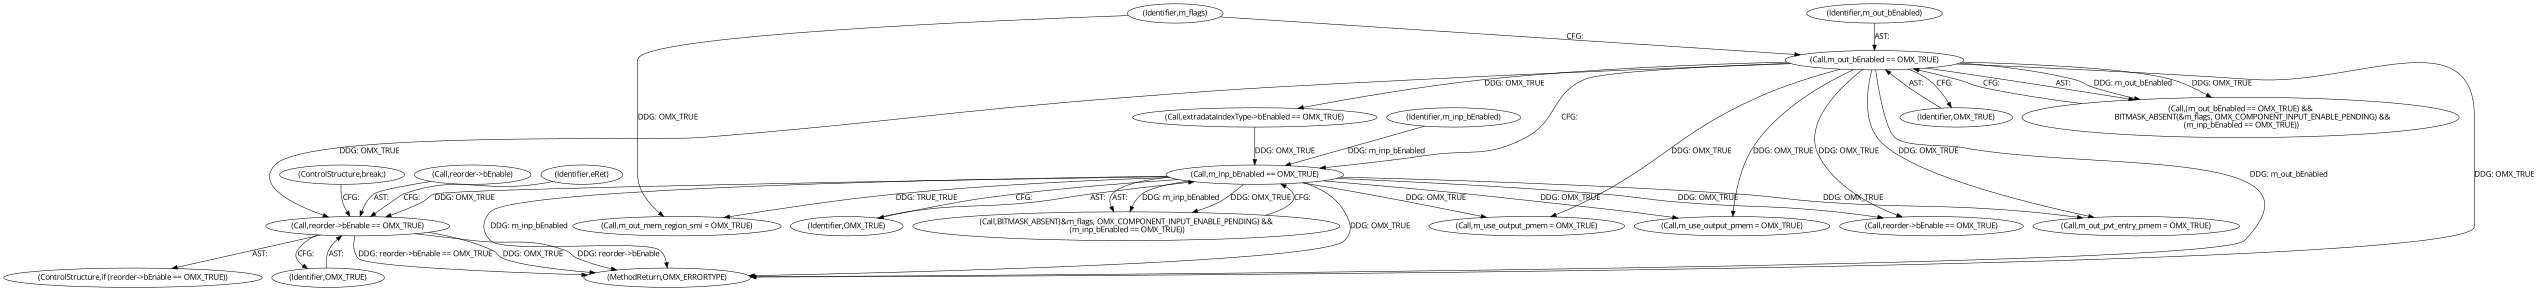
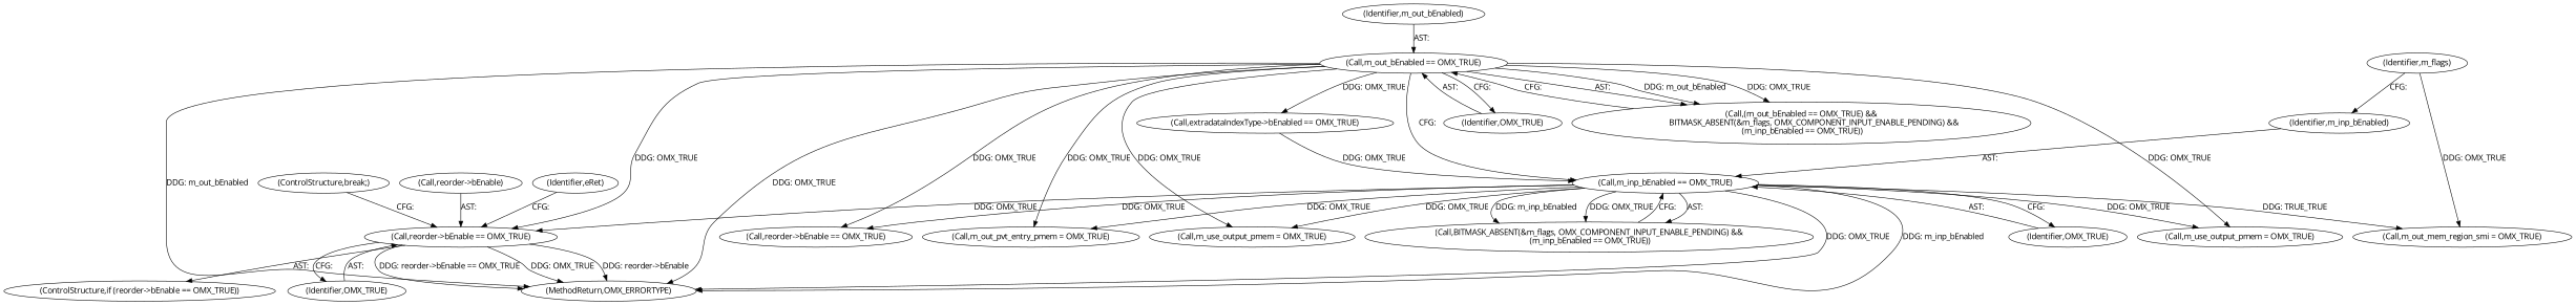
  digraph {
    fontname="Open Sans"
    node [fontname="Open Sans"]
    edge [fontname="Open Sans"]
    n1 [label="(Call,reorder->bEnable == OMX_TRUE)"]
    n2 [label="(MethodReturn,OMX_ERRORTYPE)"]
    n3 [label="(ControlStructure,if (reorder->bEnable == OMX_TRUE))"]
    n4 [label="(Identifier,OMX_TRUE)"]
    n5 [label="(Call,m_inp_bEnabled == OMX_TRUE)"]
    n6 [label="(Call,m_out_mem_region_smi = OMX_TRUE)"]
    n7 [label="(Call,reorder->bEnable == OMX_TRUE)"]
    n8 [label="(Call,m_out_pvt_entry_pmem = OMX_TRUE)"]
    n9 [label="(Identifier,OMX_TRUE)"]
    n10 [label="(Call,m_use_output_pmem = OMX_TRUE)"]
    n11 [label="(Call,m_use_output_pmem = OMX_TRUE)"]
    n12 [label="(Call,BITMASK_ABSENT(&m_flags, OMX_COMPONENT_INPUT_ENABLE_PENDING) &&\n (m_inp_bEnabled == OMX_TRUE))"]
    n13 [label="(Call,extradataIndexType->bEnabled == OMX_TRUE)"]
    n14 [label="(Call,m_out_bEnabled == OMX_TRUE)"]
    n15 [label="(Identifier,OMX_TRUE)"]
    n16 [label="(Call,(m_out_bEnabled == OMX_TRUE) &&\n            BITMASK_ABSENT(&m_flags, OMX_COMPONENT_INPUT_ENABLE_PENDING) &&\n (m_inp_bEnabled == OMX_TRUE))"]
    n17 [label="(Identifier,m_inp_bEnabled)"]
    n18 [label="(Identifier,m_out_bEnabled)"]
    n19 [label="(ControlStructure,break;)"]
    n20 [label="(Identifier,m_flags)"]
    n21 [label="(Call,reorder->bEnable)"]
    n22 [label="(Identifier,eRet)"]
    n1 -> n2 [label="DDG: reorder->bEnable"]
    n1 -> n2 [label="DDG: reorder->bEnable == OMX_TRUE"]
    n1 -> n2 [label="DDG: OMX_TRUE"]
    n1 -> n3 [label="AST: "]
    n1 -> n4 [label="CFG: "]
    n4 -> n1 [label="AST: "]
    n5 -> n1 [label="DDG: OMX_TRUE"]
    n5 -> n2 [label="DDG: OMX_TRUE"]
    n5 -> n2 [label="DDG: m_inp_bEnabled"]
    n5 -> n6 [label="DDG: TRUE_TRUE"]
    n5 -> n7 [label="DDG: OMX_TRUE"]
    n5 -> n8 [label="DDG: OMX_TRUE"]
    n5 -> n9 [label="CFG: "]
    n5 -> n10 [label="DDG: OMX_TRUE"]
    n5 -> n11 [label="DDG: OMX_TRUE"]
    n5 -> n12 [label="AST: "]
    n5 -> n12 [label="DDG: m_inp_bEnabled"]
    n5 -> n12 [label="DDG: OMX_TRUE"]
    n9 -> n5 [label="AST: "]
    n12 -> n5 [label="CFG: "]
    n13 -> n5 [label="DDG: OMX_TRUE"]
    n14 -> n1 [label="DDG: OMX_TRUE"]
    n14 -> n2 [label="DDG: m_out_bEnabled"]
    n14 -> n2 [label="DDG: OMX_TRUE"]
    n14 -> n5 [label="CFG: "]
    n14 -> n7 [label="DDG: OMX_TRUE"]
    n14 -> n8 [label="DDG: OMX_TRUE"]
    n14 -> n10 [label="DDG: OMX_TRUE"]
    n14 -> n11 [label="DDG: OMX_TRUE"]
    n14 -> n13 [label="DDG: OMX_TRUE"]
    n14 -> n15 [label="CFG: "]
    n14 -> n16 [label="AST: "]
    n14 -> n16 [label="DDG: m_out_bEnabled"]
    n14 -> n16 [label="DDG: OMX_TRUE"]
    n15 -> n14 [label="AST: "]
    n16 -> n14 [label="CFG: "]
-   n17 -> n5 [label="DDG: m_inp_bEnabled"]
+   n17 -> n5 [label="AST: "]
    n18 -> n14 [label="AST: "]
    n19 -> n1 [label="CFG: "]
    n20 -> n6 [label="DDG: OMX_TRUE"]
-   n20 -> n14 [label="CFG: "]
+   n20 -> n17 [label="CFG: "]
    n21 -> n1 [label="AST: "]
    n22 -> n1 [label="CFG: "]
  }
